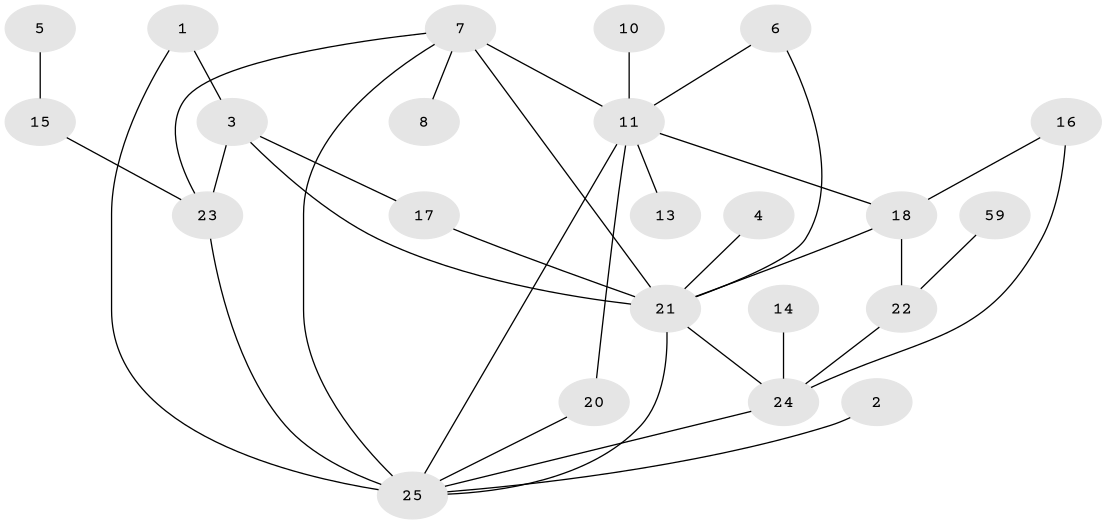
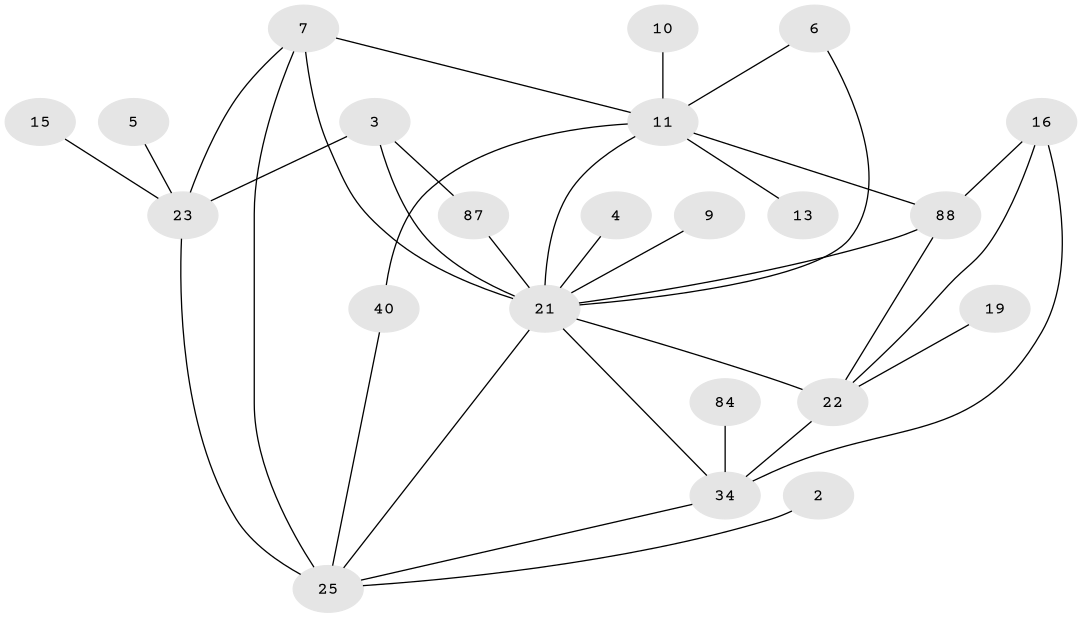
  graph {
    fontname="Courier Prime"
    node [color=gray90 fontname="Courier Prime" style=filled]
    edge [fontname="Courier Prime" weight=1.0]
-   1
    3
    25
-   17
+   17 [label=87]
    21
    23
    2
-   24
+   24 [label=34]
    22
    4
    5
    6
    11
    13
-   18
-   20
+   18 [label=88]
+   20 [label=40]
    7
-   8
+   9
    10
-   14
+   14 [label=84]
    15
    16
-   19 [label=59]
-   1 -- 3
-   1 -- 25
+   19
    3 -- 17
    3 -- 21
    3 -- 23
    17 -- 21
    21 -- 25
    21 -- 24
+   21 -- 22 [weight=2.0]
    23 -- 25
    2 -- 25
    24 -- 25
    22 -- 24
    4 -- 21
-   5 -- 15
+   5 -- 23
    6 -- 21
    6 -- 11
-   11 -- 25
+   11 -- 21
    11 -- 13
    11 -- 18
    11 -- 20
    18 -- 21
    18 -- 22
    20 -- 25
    7 -- 25 [weight=3.0]
    7 -- 21 [weight=4.0]
    7 -- 23
    7 -- 11
-   7 -- 8
+   9 -- 21
    10 -- 11
    14 -- 24
    15 -- 23
    16 -- 24 [weight=2.0]
+   16 -- 22
    16 -- 18
    19 -- 22
  }
